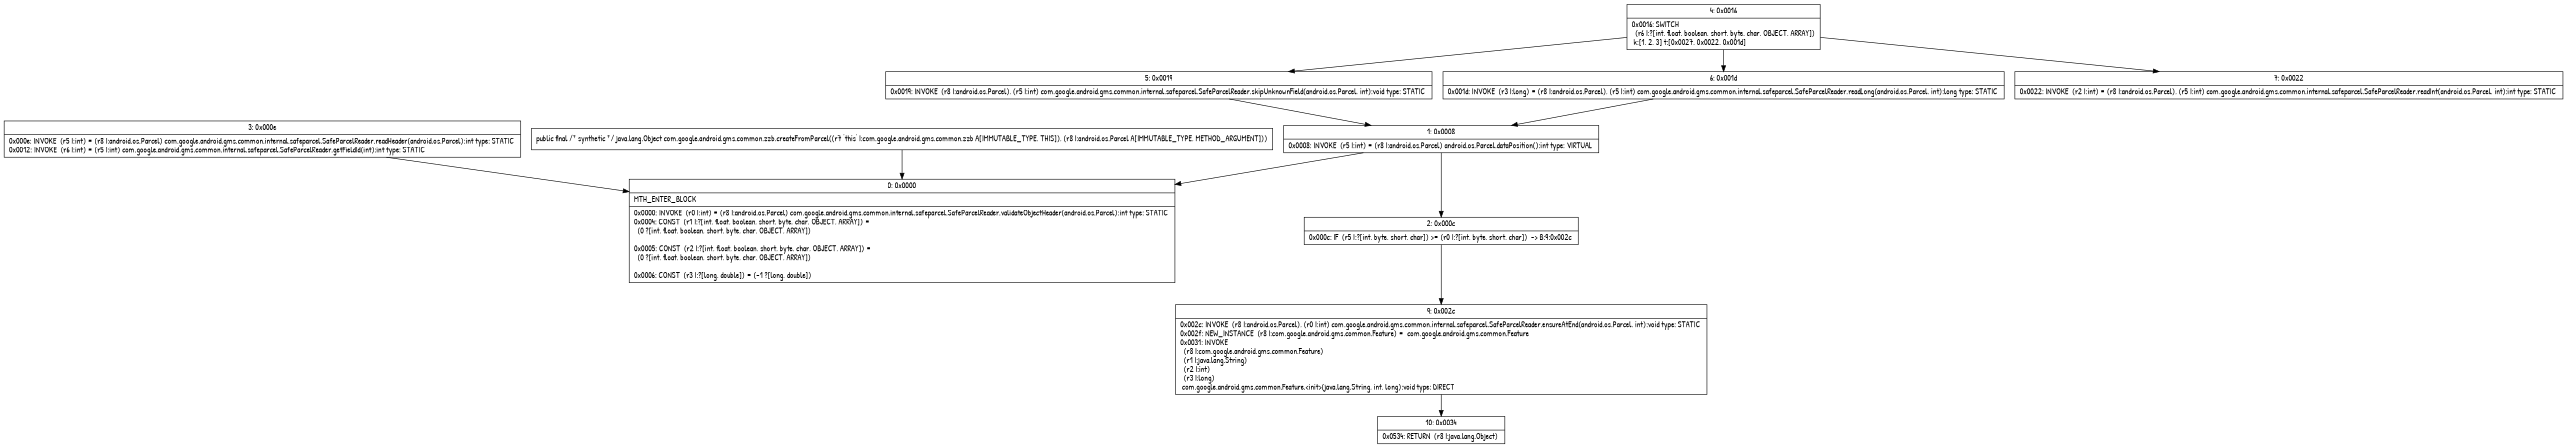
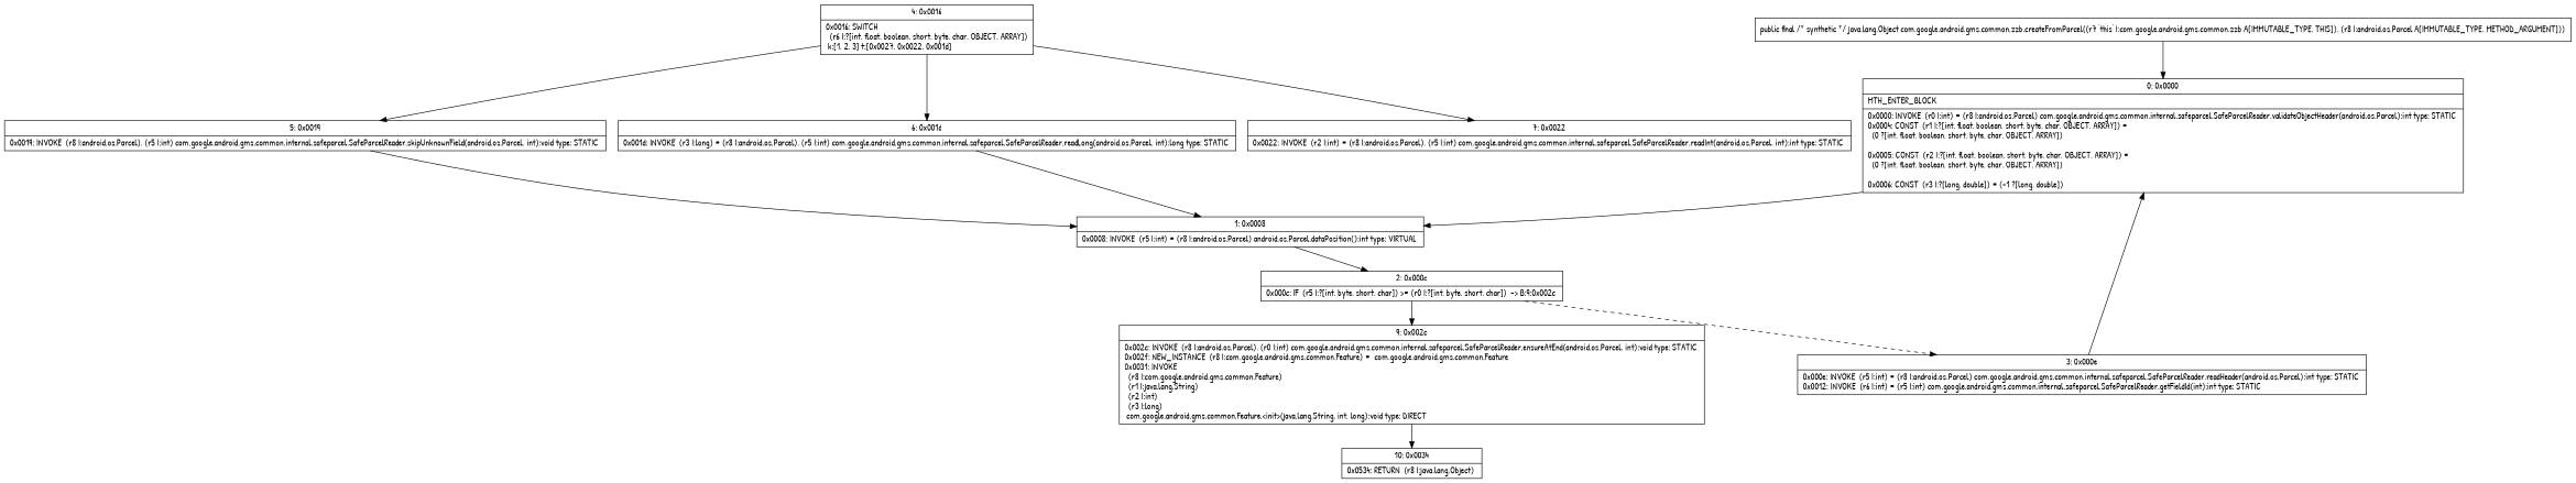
  digraph {
    fontname="Patrick Hand"
    node [fontname="Patrick Hand" shape=record]
    edge [fontname="Patrick Hand"]
    n1 [label="{0\:\ 0x0000|MTH_ENTER_BLOCK\l|0x0000: INVOKE  (r0 I:int) = (r8 I:android.os.Parcel) com.google.android.gms.common.internal.safeparcel.SafeParcelReader.validateObjectHeader(android.os.Parcel):int type: STATIC \l0x0004: CONST  (r1 I:?[int, float, boolean, short, byte, char, OBJECT, ARRAY]) = \l  (0 ?[int, float, boolean, short, byte, char, OBJECT, ARRAY])\l \l0x0005: CONST  (r2 I:?[int, float, boolean, short, byte, char, OBJECT, ARRAY]) = \l  (0 ?[int, float, boolean, short, byte, char, OBJECT, ARRAY])\l \l0x0006: CONST  (r3 I:?[long, double]) = (\-1 ?[long, double]) \l}"]
    n2 [label="{1\:\ 0x0008|0x0008: INVOKE  (r5 I:int) = (r8 I:android.os.Parcel) android.os.Parcel.dataPosition():int type: VIRTUAL \l}"]
    n3 [label="{2\:\ 0x000c|0x000c: IF  (r5 I:?[int, byte, short, char]) \>= (r0 I:?[int, byte, short, char])  \-\> B:9:0x002c \l}"]
    n4 [label="{3\:\ 0x000e|0x000e: INVOKE  (r5 I:int) = (r8 I:android.os.Parcel) com.google.android.gms.common.internal.safeparcel.SafeParcelReader.readHeader(android.os.Parcel):int type: STATIC \l0x0012: INVOKE  (r6 I:int) = (r5 I:int) com.google.android.gms.common.internal.safeparcel.SafeParcelReader.getFieldId(int):int type: STATIC \l}"]
    n5 [label="{9\:\ 0x002c|0x002c: INVOKE  (r8 I:android.os.Parcel), (r0 I:int) com.google.android.gms.common.internal.safeparcel.SafeParcelReader.ensureAtEnd(android.os.Parcel, int):void type: STATIC \l0x002f: NEW_INSTANCE  (r8 I:com.google.android.gms.common.Feature) =  com.google.android.gms.common.Feature \l0x0031: INVOKE  \l  (r8 I:com.google.android.gms.common.Feature)\l  (r1 I:java.lang.String)\l  (r2 I:int)\l  (r3 I:long)\l com.google.android.gms.common.Feature.\<init\>(java.lang.String, int, long):void type: DIRECT \l}"]
    n6 [label="{10\:\ 0x0034|0x0534: RETURN  (r8 I:java.lang.Object) \l}"]
    n7 [label="{4\:\ 0x0016|0x0016: SWITCH  \l  (r6 I:?[int, float, boolean, short, byte, char, OBJECT, ARRAY])\l k:[1, 2, 3] t:[0x0027, 0x0022, 0x001d] \l}"]
    n8 [label="{5\:\ 0x0019|0x0019: INVOKE  (r8 I:android.os.Parcel), (r5 I:int) com.google.android.gms.common.internal.safeparcel.SafeParcelReader.skipUnknownField(android.os.Parcel, int):void type: STATIC \l}"]
    n9 [label="{6\:\ 0x001d|0x001d: INVOKE  (r3 I:long) = (r8 I:android.os.Parcel), (r5 I:int) com.google.android.gms.common.internal.safeparcel.SafeParcelReader.readLong(android.os.Parcel, int):long type: STATIC \l}"]
    n10 [label="{7\:\ 0x0022|0x0022: INVOKE  (r2 I:int) = (r8 I:android.os.Parcel), (r5 I:int) com.google.android.gms.common.internal.safeparcel.SafeParcelReader.readInt(android.os.Parcel, int):int type: STATIC \l}"]
    n11 [label="{public final \/* synthetic *\/ java.lang.Object com.google.android.gms.common.zzb.createFromParcel((r7 'this' I:com.google.android.gms.common.zzb A[IMMUTABLE_TYPE, THIS]), (r8 I:android.os.Parcel A[IMMUTABLE_TYPE, METHOD_ARGUMENT])) }"]
-   n2 -> n1
+   n1 -> n2
    n2 -> n3
+   n3 -> n4 [style=dashed]
    n3 -> n5
    n4 -> n1
    n5 -> n6
    n7 -> n8
    n7 -> n9
    n7 -> n10
    n8 -> n2
    n9 -> n2
    n11 -> n1
  }
